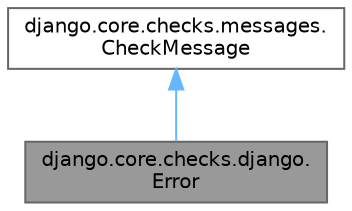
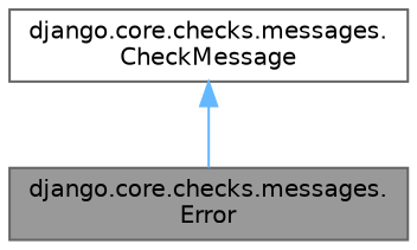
  digraph {
    node [color=gray40 fontname=Helvetica fontsize=10 shape=box style=filled]
-   n1 [fillcolor=grey60 fontcolor=black height=0.2 label="django.core.checks.django.\lError" width=0.4]
+   n1 [fillcolor=grey60 fontcolor=black height=0.2 label="django.core.checks.messages.\lError" width=0.4]
    n2 [fillcolor=white height=0.2 label="django.core.checks.messages.\lCheckMessage" width=0.4]
    n2 -> n1 [color=steelblue1 dir=back fontname=Helvetica fontsize=10 labelfontname=Helvetica labelfontsize=10 style=solid]
  }
